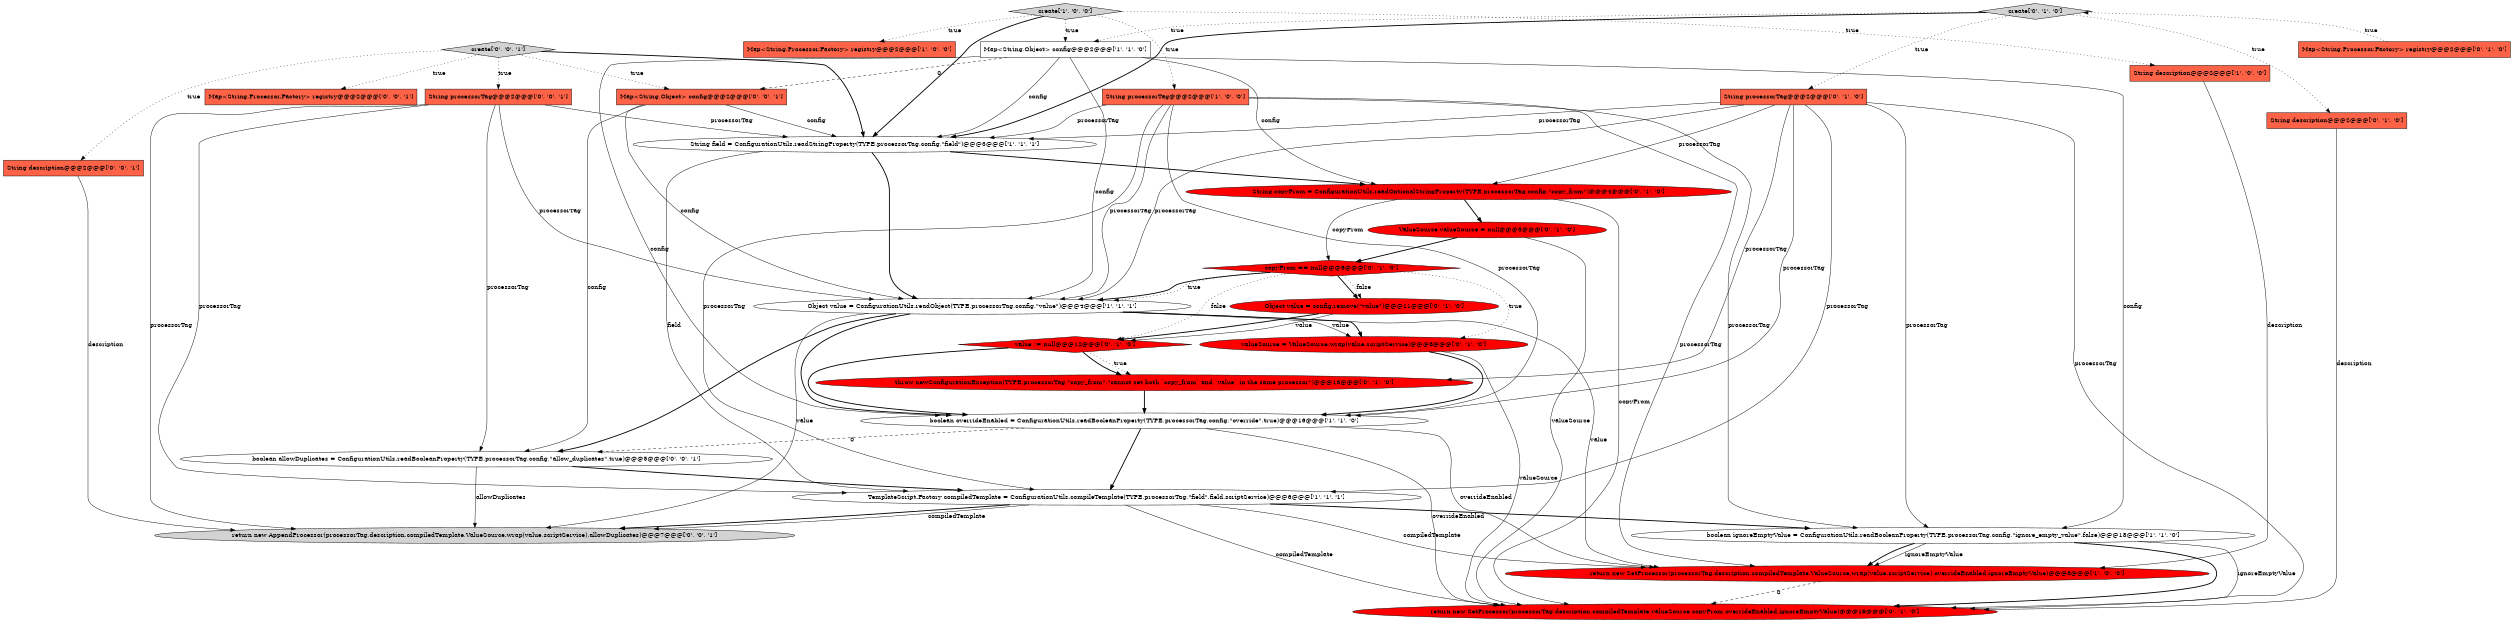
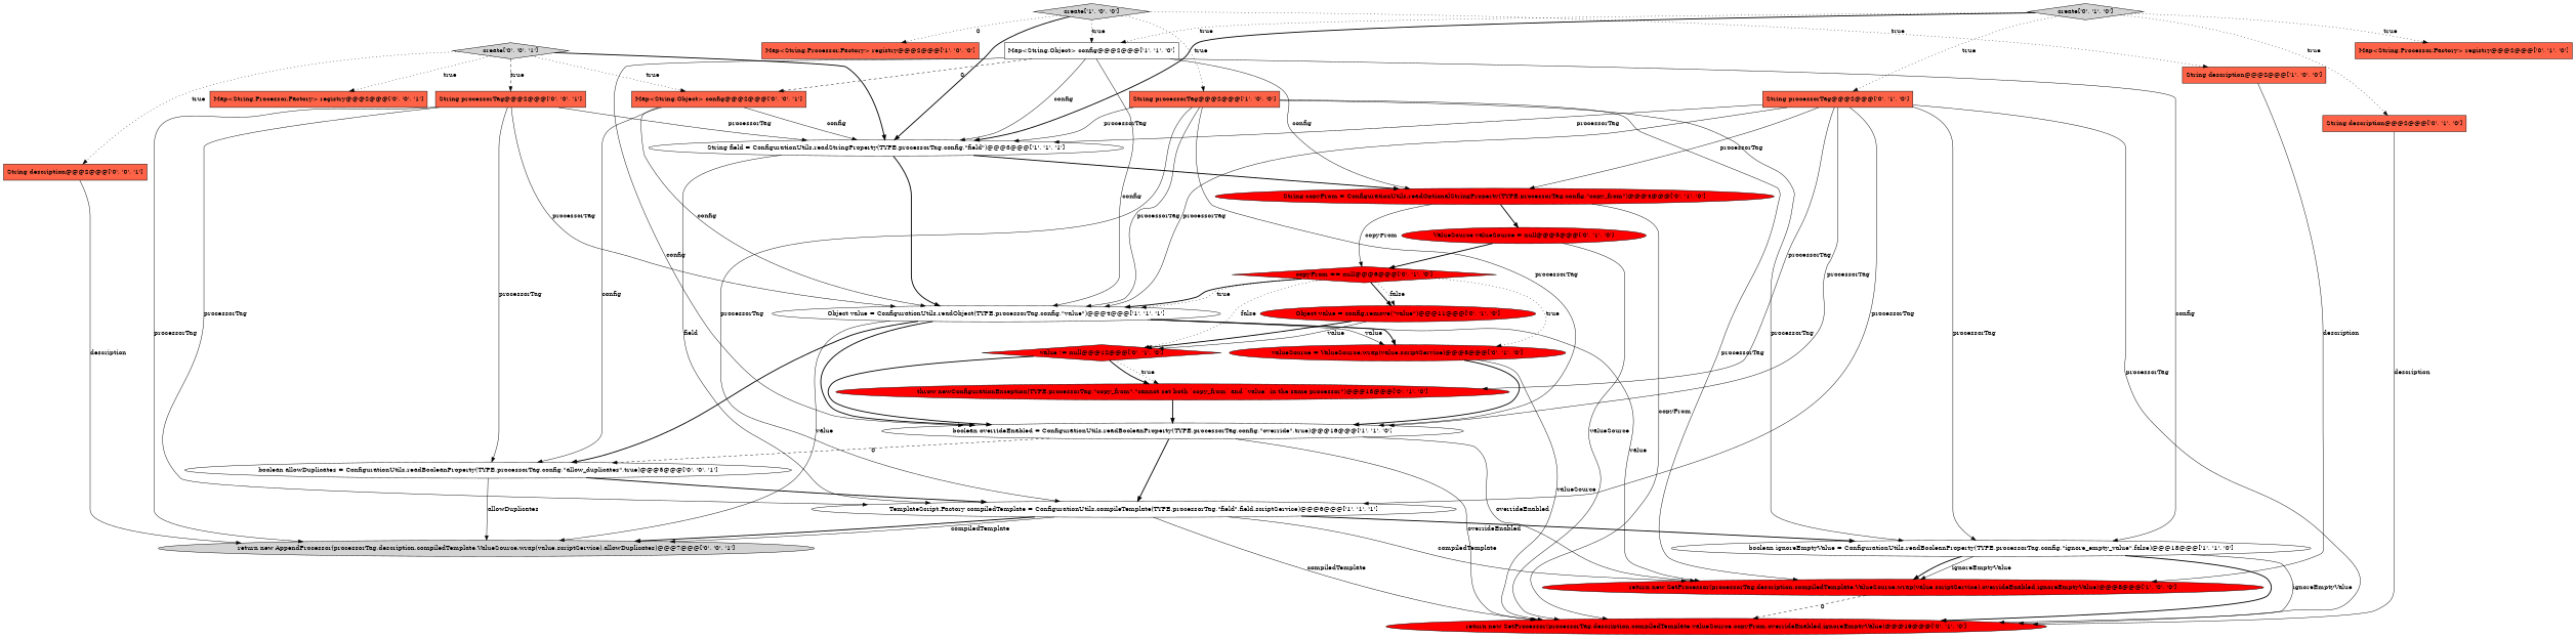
  digraph {
    node [fillcolor=tomato shape=ellipse style=filled]
    edge [style=solid]
    n1 [fillcolor=white label="String field = ConfigurationUtils.readStringProperty(TYPE,processorTag,config,\"field\")@@@3@@@['1', '1', '1']"]
    n2 [fillcolor=red label="String copyFrom = ConfigurationUtils.readOptionalStringProperty(TYPE,processorTag,config,\"copy_from\")@@@4@@@['0', '1', '0']"]
    n3 [fillcolor=white label="Object value = ConfigurationUtils.readObject(TYPE,processorTag,config,\"value\")@@@4@@@['1', '1', '1']"]
    n4 [fillcolor=white label="TemplateScript.Factory compiledTemplate = ConfigurationUtils.compileTemplate(TYPE,processorTag,\"field\",field,scriptService)@@@6@@@['1', '1', '1']"]
    n5 [fillcolor=red label="return new SetProcessor(processorTag,description,compiledTemplate,valueSource,copyFrom,overrideEnabled,ignoreEmptyValue)@@@19@@@['0', '1', '0']"]
    n6 [fillcolor=red label="copyFrom == null@@@6@@@['0', '1', '0']" shape=diamond]
    n7 [fillcolor=red label="ValueSource valueSource = null@@@5@@@['0', '1', '0']"]
    n8 [fillcolor=red label="return new SetProcessor(processorTag,description,compiledTemplate,ValueSource.wrap(value,scriptService),overrideEnabled,ignoreEmptyValue)@@@8@@@['1', '0', '0']"]
    n9 [fillcolor=white label="boolean allowDuplicates = ConfigurationUtils.readBooleanProperty(TYPE,processorTag,config,\"allow_duplicates\",true)@@@5@@@['0', '0', '1']"]
    n10 [fillcolor=lightgray label="return new AppendProcessor(processorTag,description,compiledTemplate,ValueSource.wrap(value,scriptService),allowDuplicates)@@@7@@@['0', '0', '1']"]
    n11 [fillcolor=red label="valueSource = ValueSource.wrap(value,scriptService)@@@8@@@['0', '1', '0']"]
    n12 [fillcolor=white label="boolean overrideEnabled = ConfigurationUtils.readBooleanProperty(TYPE,processorTag,config,\"override\",true)@@@16@@@['1', '1', '0']"]
    n13 [fillcolor=white label="boolean ignoreEmptyValue = ConfigurationUtils.readBooleanProperty(TYPE,processorTag,config,\"ignore_empty_value\",false)@@@18@@@['1', '1', '0']"]
    n14 [label="Map<String,Processor.Factory> registry@@@2@@@['0', '0', '1']" shape=box]
    n15 [label="Map<String,Processor.Factory> registry@@@2@@@['1', '0', '0']" shape=box]
    n16 [label="String description@@@2@@@['1', '0', '0']" shape=box]
    n17 [fillcolor=red label="Object value = config.remove(\"value\")@@@11@@@['0', '1', '0']"]
    n18 [fillcolor=red label="value != null@@@12@@@['0', '1', '0']" shape=diamond]
    n19 [fillcolor=red label="throw newConfigurationException(TYPE,processorTag,\"copy_from\",\"cannot set both `copy_from` and `value` in the same processor\")@@@13@@@['0', '1', '0']"]
    n20 [fillcolor=lightgray label="create['0', '0', '1']" shape=diamond]
    n21 [label="String description@@@2@@@['0', '0', '1']" shape=box]
    n22 [label="String processorTag@@@2@@@['0', '0', '1']" shape=box]
    n23 [label="Map<String,Object> config@@@2@@@['0', '0', '1']" shape=box]
    n24 [fillcolor=lightgray label="create['0', '1', '0']" shape=diamond]
    n25 [fillcolor=white label="Map<String,Object> config@@@2@@@['1', '1', '0']" shape=box]
    n26 [label="Map<String,Processor.Factory> registry@@@2@@@['0', '1', '0']" shape=box]
    n27 [label="String description@@@2@@@['0', '1', '0']" shape=box]
    n28 [label="String processorTag@@@2@@@['0', '1', '0']" shape=box]
    n29 [fillcolor=lightgray label="create['1', '0', '0']" shape=diamond]
    n30 [label="String processorTag@@@2@@@['1', '0', '0']" shape=box]
    n1 -> n2 [style=bold]
    n1 -> n3 [style=bold]
    n1 -> n4 [label=field]
    n2 -> n5 [label=copyFrom]
    n2 -> n6 [label=copyFrom]
    n2 -> n7 [style=bold]
    n3 -> n8 [label=value]
    n3 -> n9 [style=bold]
    n3 -> n10 [label=value]
    n3 -> n11 [label=value]
    n3 -> n11 [style=bold]
    n3 -> n12 [style=bold]
    n4 -> n5 [label=compiledTemplate]
    n4 -> n8 [label=compiledTemplate]
    n4 -> n10 [style=bold]
    n4 -> n10 [label=compiledTemplate]
    n4 -> n13 [style=bold]
    n6 -> n3 [style=bold]
    n6 -> n3 [label=true style=dotted]
    n6 -> n11 [label=true style=dotted]
    n6 -> n17 [style=bold]
    n6 -> n17 [label=false style=dotted]
    n6 -> n18 [label=false style=dotted]
    n7 -> n5 [label=valueSource]
    n7 -> n6 [style=bold]
    n8 -> n5 [label=0 style=dashed]
    n9 -> n4 [style=bold]
    n9 -> n10 [label=allowDuplicates]
    n11 -> n5 [label=valueSource]
    n11 -> n12 [style=bold]
    n12 -> n4 [style=bold]
    n12 -> n5 [label=overrideEnabled]
    n12 -> n8 [label=overrideEnabled]
    n12 -> n9 [label=0 style=dashed]
    n13 -> n5 [label=ignoreEmptyValue]
    n13 -> n5 [style=bold]
    n13 -> n8 [label=ignoreEmptyValue]
    n13 -> n8 [style=bold]
    n16 -> n8 [label=description]
    n17 -> n18 [label=value]
    n17 -> n18 [style=bold]
    n18 -> n12 [style=bold]
    n18 -> n19 [label=true style=dotted]
    n18 -> n19 [style=bold]
    n19 -> n12 [style=bold]
    n20 -> n1 [style=bold]
    n20 -> n14 [label=true style=dotted]
    n20 -> n21 [label=true style=dotted]
-   n20 -> n22 [label=true style=dotted]
+   n20 -> n22 [label=true style=dashed]
    n20 -> n23 [label=true style=dotted]
    n21 -> n10 [label=description]
    n22 -> n1 [label=processorTag]
    n22 -> n3 [label=processorTag]
    n22 -> n4 [label=processorTag]
    n22 -> n9 [label=processorTag]
    n22 -> n10 [label=processorTag]
    n23 -> n1 [label=config]
    n23 -> n3 [label=config]
    n23 -> n9 [label=config]
    n24 -> n1 [style=bold]
    n24 -> n25 [label=true style=dotted]
-   n26 -> n24 [label=true style=dotted]
+   n24 -> n26 [label=true style=dotted]
    n24 -> n27 [label=true style=dotted]
    n24 -> n28 [label=true style=dotted]
    n25 -> n1 [label=config]
    n25 -> n2 [label=config]
    n25 -> n3 [label=config]
    n25 -> n12 [label=config]
    n25 -> n13 [label=config]
    n25 -> n23 [label=0 style=dashed]
    n27 -> n5 [label=description]
    n28 -> n1 [label=processorTag]
    n28 -> n2 [label=processorTag]
    n28 -> n3 [label=processorTag]
    n28 -> n4 [label=processorTag]
    n28 -> n5 [label=processorTag]
    n28 -> n12 [label=processorTag]
    n28 -> n13 [label=processorTag]
    n28 -> n19 [label=processorTag]
    n29 -> n1 [style=bold]
-   n29 -> n15 [label=true style=dotted]
+   n29 -> n15 [label=0 style=dotted]
    n29 -> n16 [label=true style=dotted]
    n29 -> n25 [label=true style=dotted]
    n29 -> n30 [label=true style=dotted]
    n30 -> n1 [label=processorTag]
    n30 -> n3 [label=processorTag]
    n30 -> n4 [label=processorTag]
    n30 -> n8 [label=processorTag]
    n30 -> n12 [label=processorTag]
    n30 -> n13 [label=processorTag]
  }
